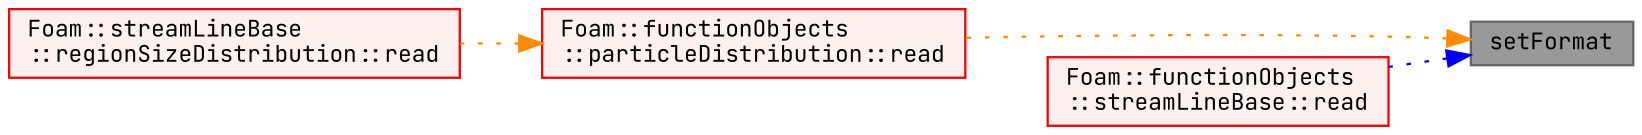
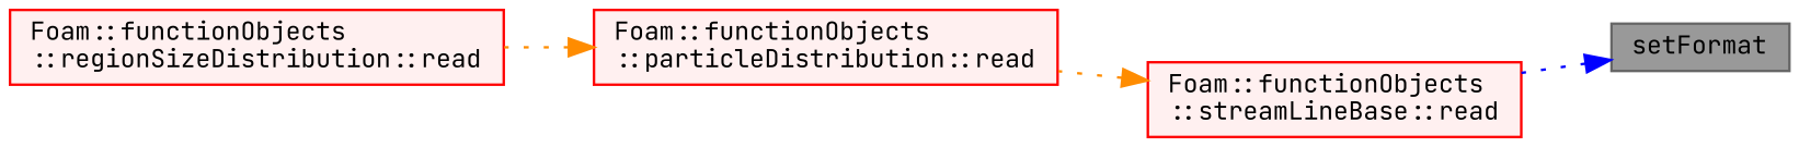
  digraph {
    fontname="JetBrains Mono"
    rankdir=RL
    node [color=red fillcolor="#FFF0F0" fontname="JetBrains Mono" fontsize=10 shape=box style=filled]
    edge [color=darkorange dir=back fontname="JetBrains Mono" fontsize=10 labelfontname=Helvetica labelfontsize=10 style=dotted]
    n1 [color=gray40 fillcolor=grey60 fontcolor=black height=0.2 label=setFormat width=0.4]
    n2 [height=0.2 label="Foam::functionObjects\l::particleDistribution::read" width=0.4]
    n3 [height=0.2 label="Foam::functionObjects\l::streamLineBase::read" width=0.4]
-   n4 [height=0.2 label="Foam::streamLineBase\l::regionSizeDistribution::read" width=0.4]
-   n1 -> n2
+   n4 [height=0.2 label="Foam::functionObjects\l::regionSizeDistribution::read" width=0.4]
+   n3 -> n2
    n1 -> n3 [color=blue]
    n2 -> n4
  }
